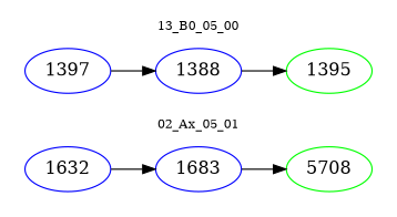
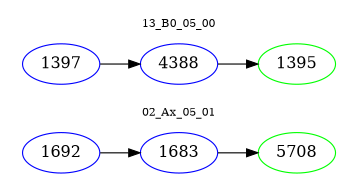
  digraph {
    rankdir=LR
    node [color=blue]
    edge [color=black]
-   n1 [label=1632]
+   n1 [label=1692]
    n2 [label=1683]
    n3 [color=green label=5708]
    n4 [label=1397]
-   n5 [label=1388]
+   n5 [label=4388]
    n6 [color=green label=1395]
    subgraph cluster_1 {
      color=white
      fontsize=10
      label="02_Ax_05_01"
      n1
      n2
      n3
    }
    subgraph cluster_2 {
      color=white
      fontsize=10
      label="13_B0_05_00"
      n4
      n5
      n6
    }
    n1 -> n2
    n2 -> n3
    n4 -> n5
    n5 -> n6
  }
